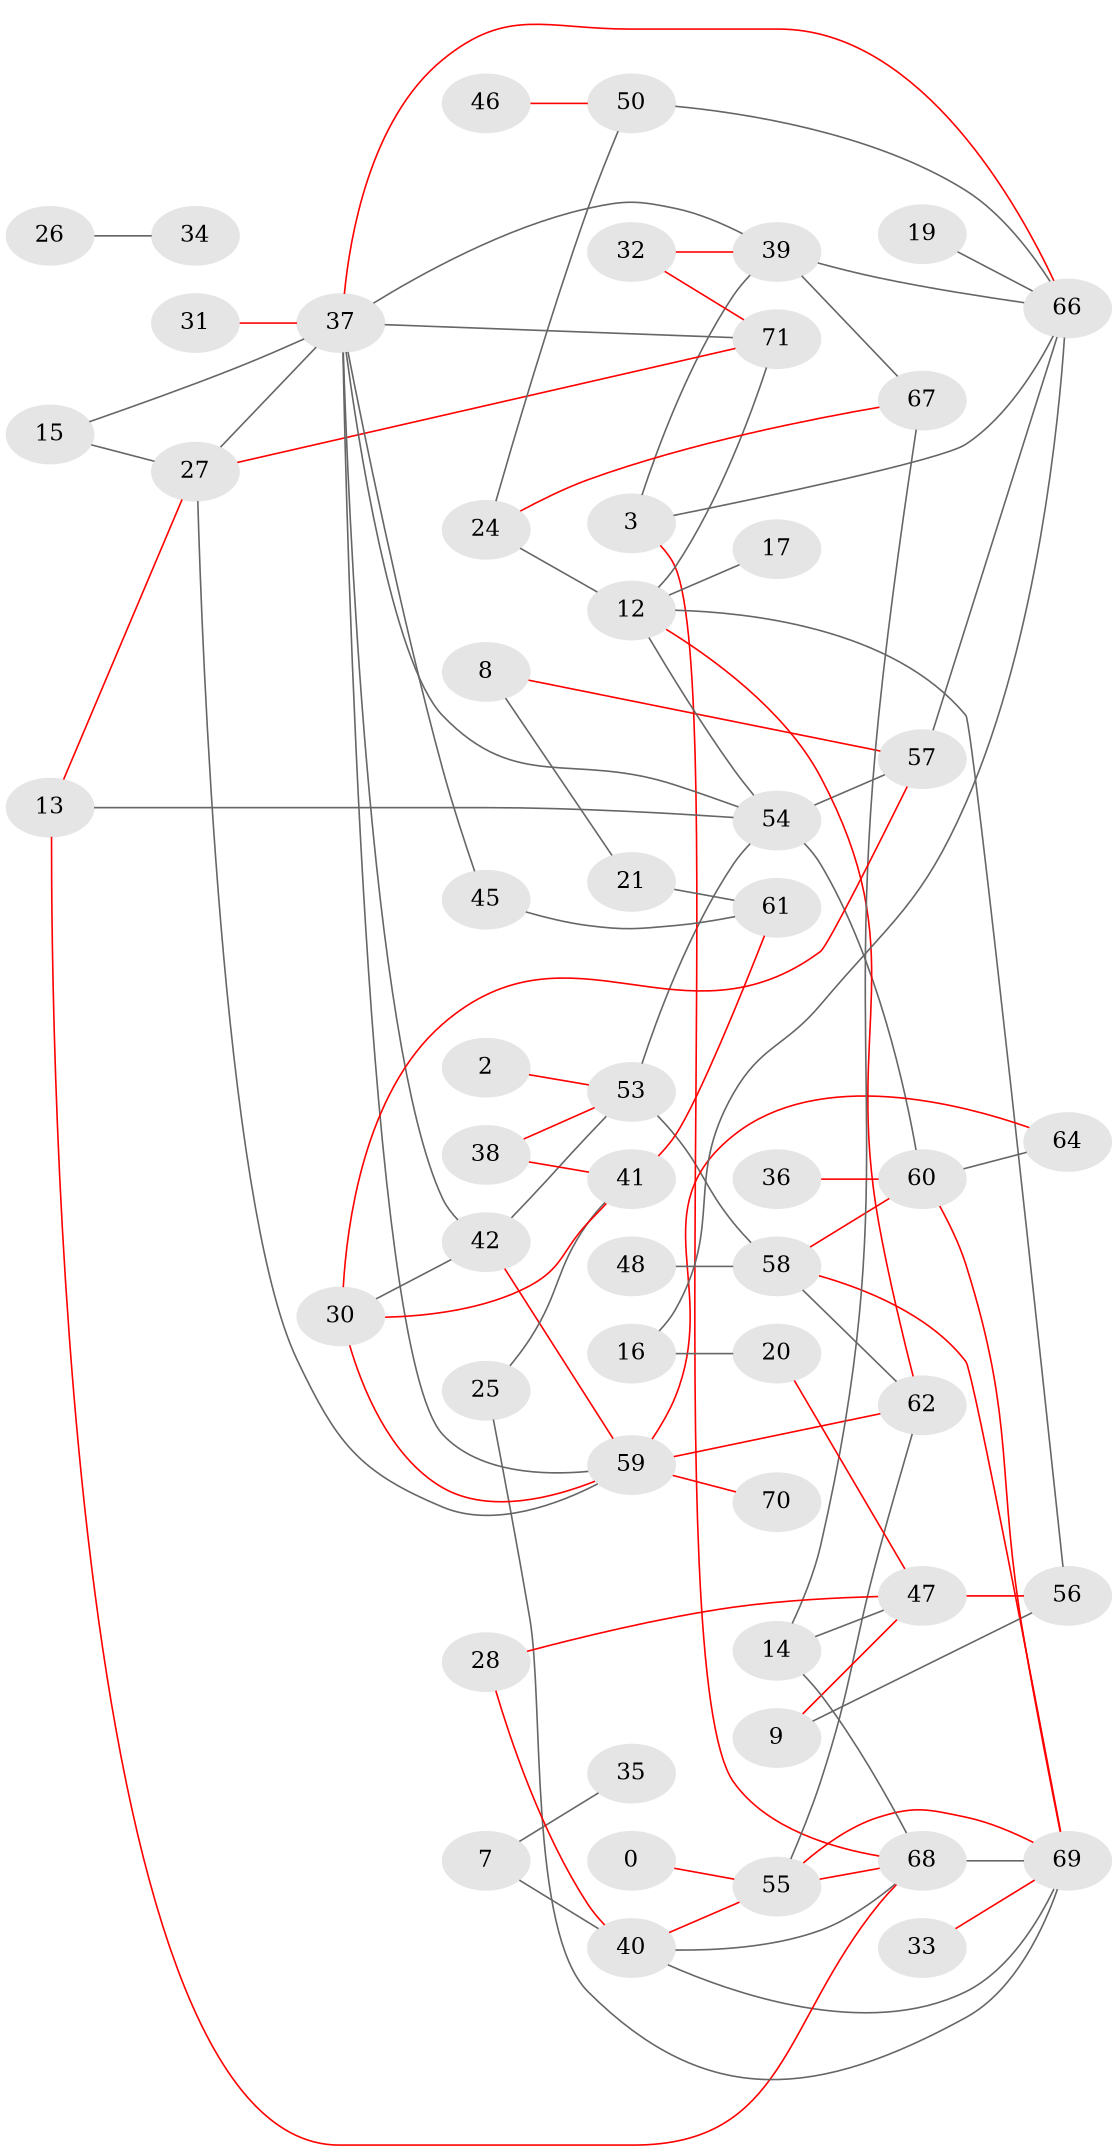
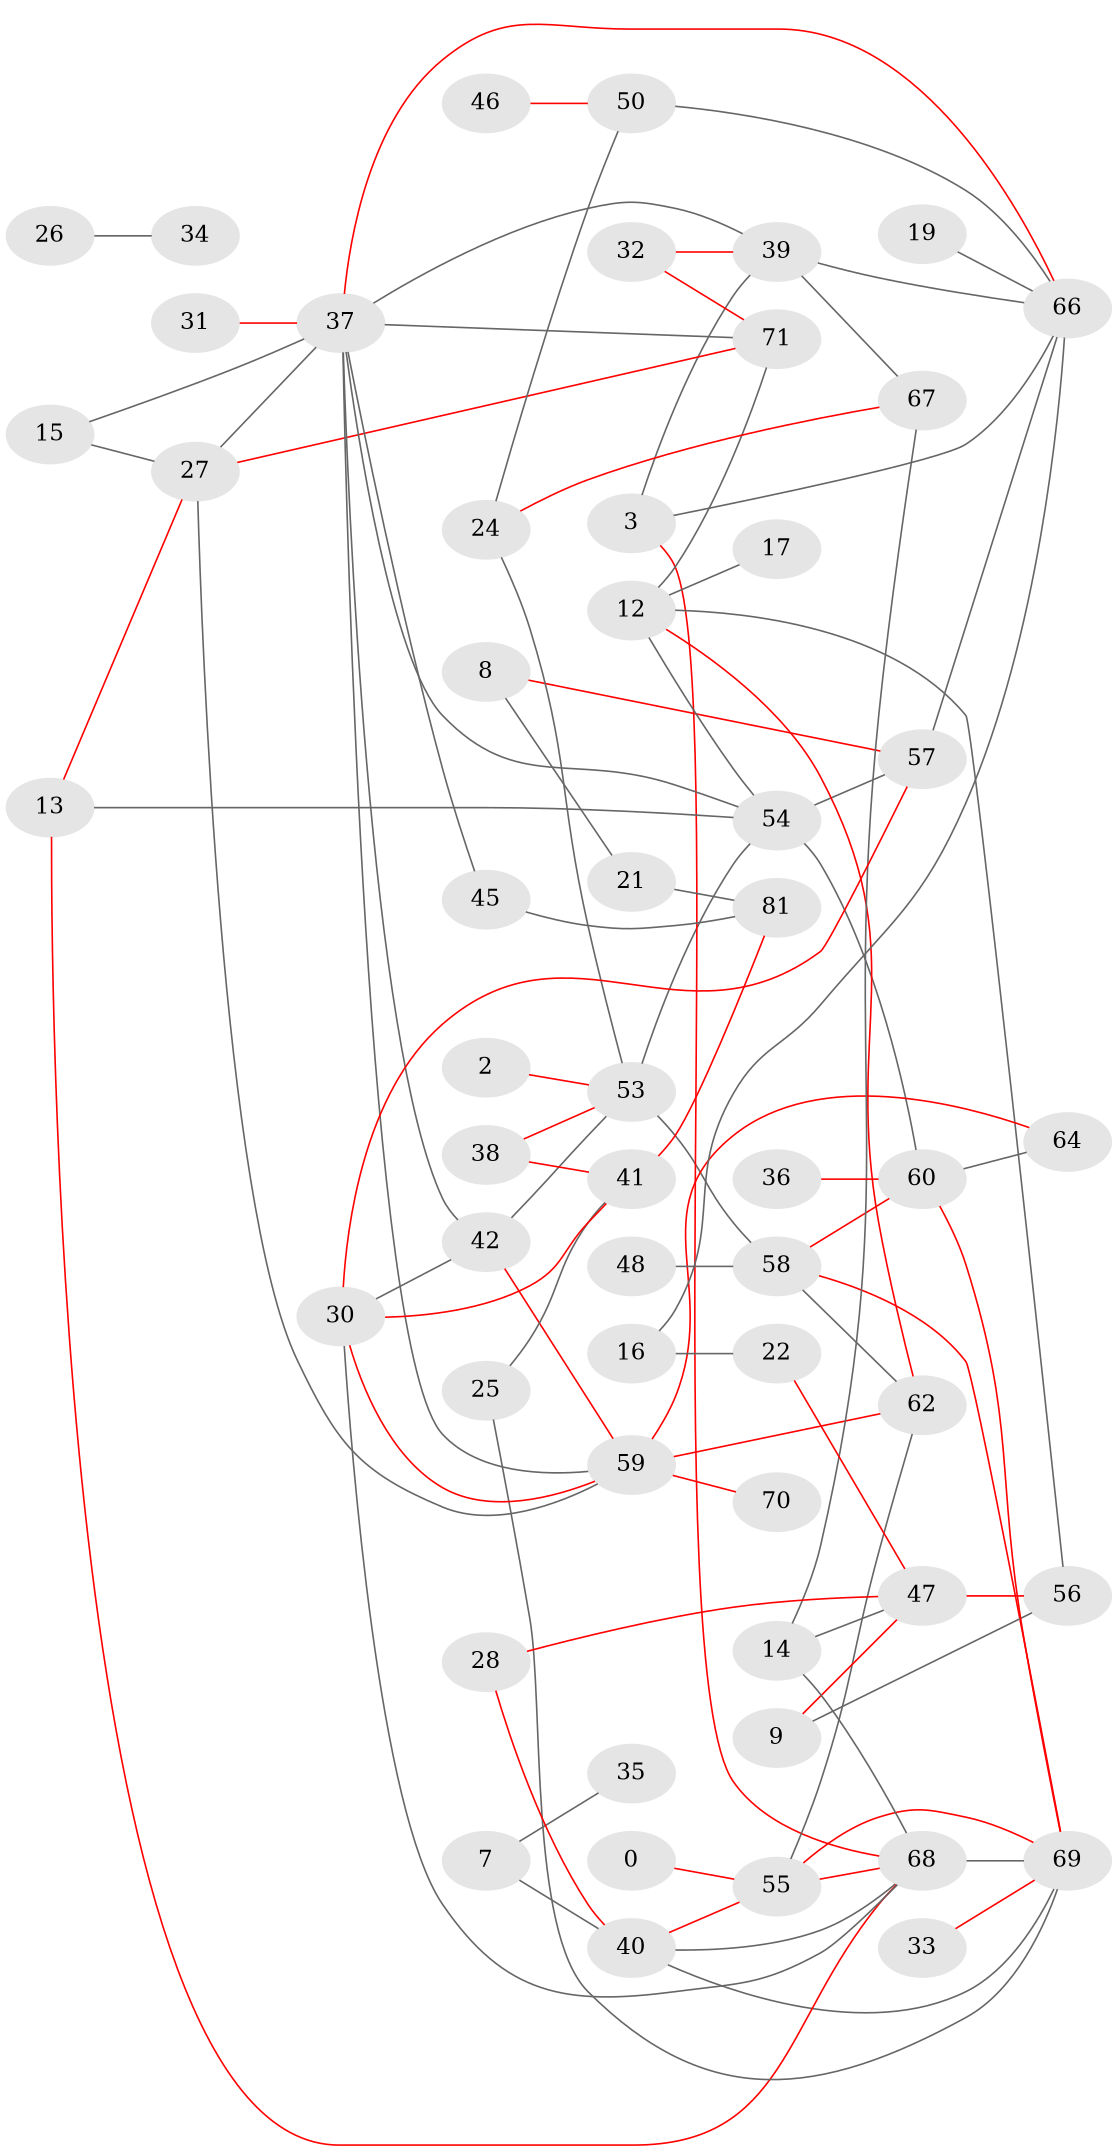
  graph {
    rankdir=LR
    node [color=gray90 style=filled]
    edge [color=gray40 weight=1.0]
    2
    53
    54
    58
    3
    39
    66
    68
    67
    69
    n11 [label=0]
    55
    62
    7
    35
    40
    8
    21
    57
-   61
+   61 [label=81]
    9
    47
    56
    12
    17
    71
    60
    13
    27
    37
    59
    14
    15
    42
    45
    16
-   20
+   20 [label=22]
    19
    24
    50
    25
    41
    26
    34
    64
    70
    28
    30
    31
    32
    33
    36
    38
    46
    48
    2 -- 53 [color=red]
    53 -- 54
    53 -- 58
    54 -- 57
    54 -- 60
    58 -- 69 [color=red]
    58 -- 62
    58 -- 60 [color=red]
    3 -- 39
    3 -- 66
    3 -- 68 [color=red]
    39 -- 66
    39 -- 67
    68 -- 69
    n11 -- 55 [color=red]
    55 -- 68 [color=red]
    55 -- 69 [color=red]
    55 -- 62
    7 -- 35
    7 -- 40
    40 -- 68
    40 -- 69
    40 -- 55 [color=red]
    8 -- 21
    8 -- 57 [color=red]
    21 -- 61
    57 -- 66
    9 -- 47 [color=red]
    9 -- 56
    47 -- 56 [color=red]
    12 -- 54
    12 -- 62 [color=red]
    12 -- 56
    12 -- 17
    12 -- 71
    60 -- 69 [color=red]
    60 -- 64
    13 -- 54
    13 -- 68 [color=red]
    13 -- 27 [color=red]
    27 -- 71 [color=red]
    27 -- 37
    27 -- 59
    37 -- 54
    37 -- 39 [weight=2.0]
    37 -- 66 [color=red]
    37 -- 71
    37 -- 59
    37 -- 42
    37 -- 45
    59 -- 62 [color=red]
    59 -- 64 [color=red]
    59 -- 70 [color=red]
    14 -- 68
    14 -- 67
    14 -- 47
    15 -- 27
    15 -- 37
    42 -- 53
    42 -- 59 [color=red]
    45 -- 61
    16 -- 66
    16 -- 20
    20 -- 47 [color=red]
    19 -- 66
-   24 -- 12
+   24 -- 53
    24 -- 67 [color=red]
    24 -- 50
    50 -- 66
    25 -- 69
    25 -- 41
    41 -- 61 [color=red]
    26 -- 34
    28 -- 40 [color=red]
    28 -- 47 [color=red]
+   30 -- 68
    30 -- 57 [color=red]
    30 -- 59 [color=red]
    30 -- 42
    30 -- 41 [color=red]
    31 -- 37 [color=red weight=2.0]
    32 -- 39 [color=red]
    32 -- 71 [color=red]
    33 -- 69 [color=red]
    36 -- 60 [color=red]
    38 -- 53 [color=red]
    38 -- 41 [color=red]
    46 -- 50 [color=red]
    48 -- 58
  }
